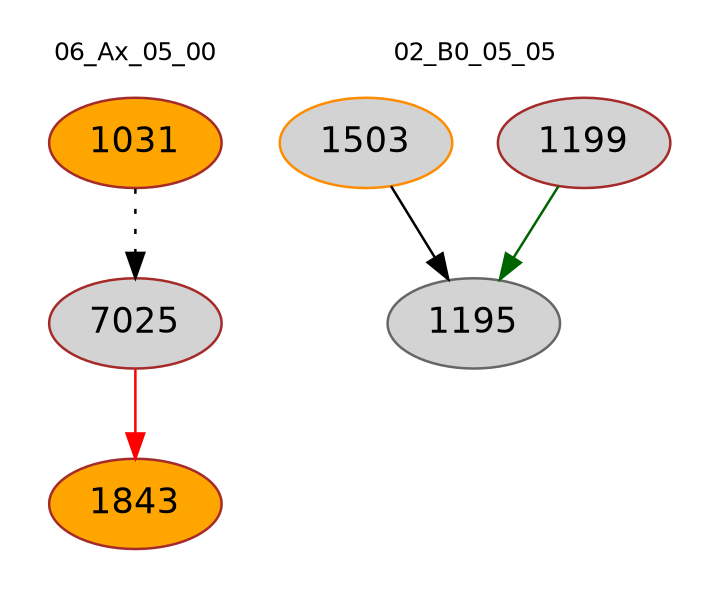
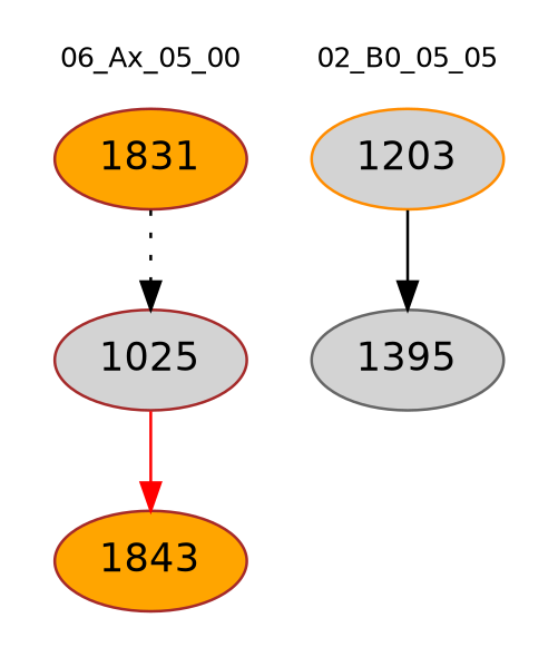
  digraph {
    fontname="DejaVu Sans"
    node [color=brown fillcolor=lightgrey fontname="DejaVu Sans" style=filled]
    edge [color=black fontname="DejaVu Sans" style=solid]
-   n1 [fillcolor=orange label=1031]
-   n2 [label=7025]
+   n1 [fillcolor=orange label=1831]
+   n2 [label=1025]
    n3 [fillcolor=orange label=1843]
-   n4 [label=1199]
-   n5 [color=gray40 label=1195]
-   n6 [color=darkorange label=1503]
+   n5 [color=gray40 label=1395]
+   n6 [color=darkorange label=1203]
    subgraph cluster_1 {
      color=white
      fontsize=10
      label="06_Ax_05_00"
      n1
      n2
      n3
    }
    subgraph cluster_2 {
      color=white
      fontsize=10
      label="02_B0_05_05"
-     n4
      n5
      n6
    }
    n1 -> n2 [style=dotted]
    n2 -> n3 [color=red]
-   n4 -> n5 [color=darkgreen]
    n6 -> n5
  }
